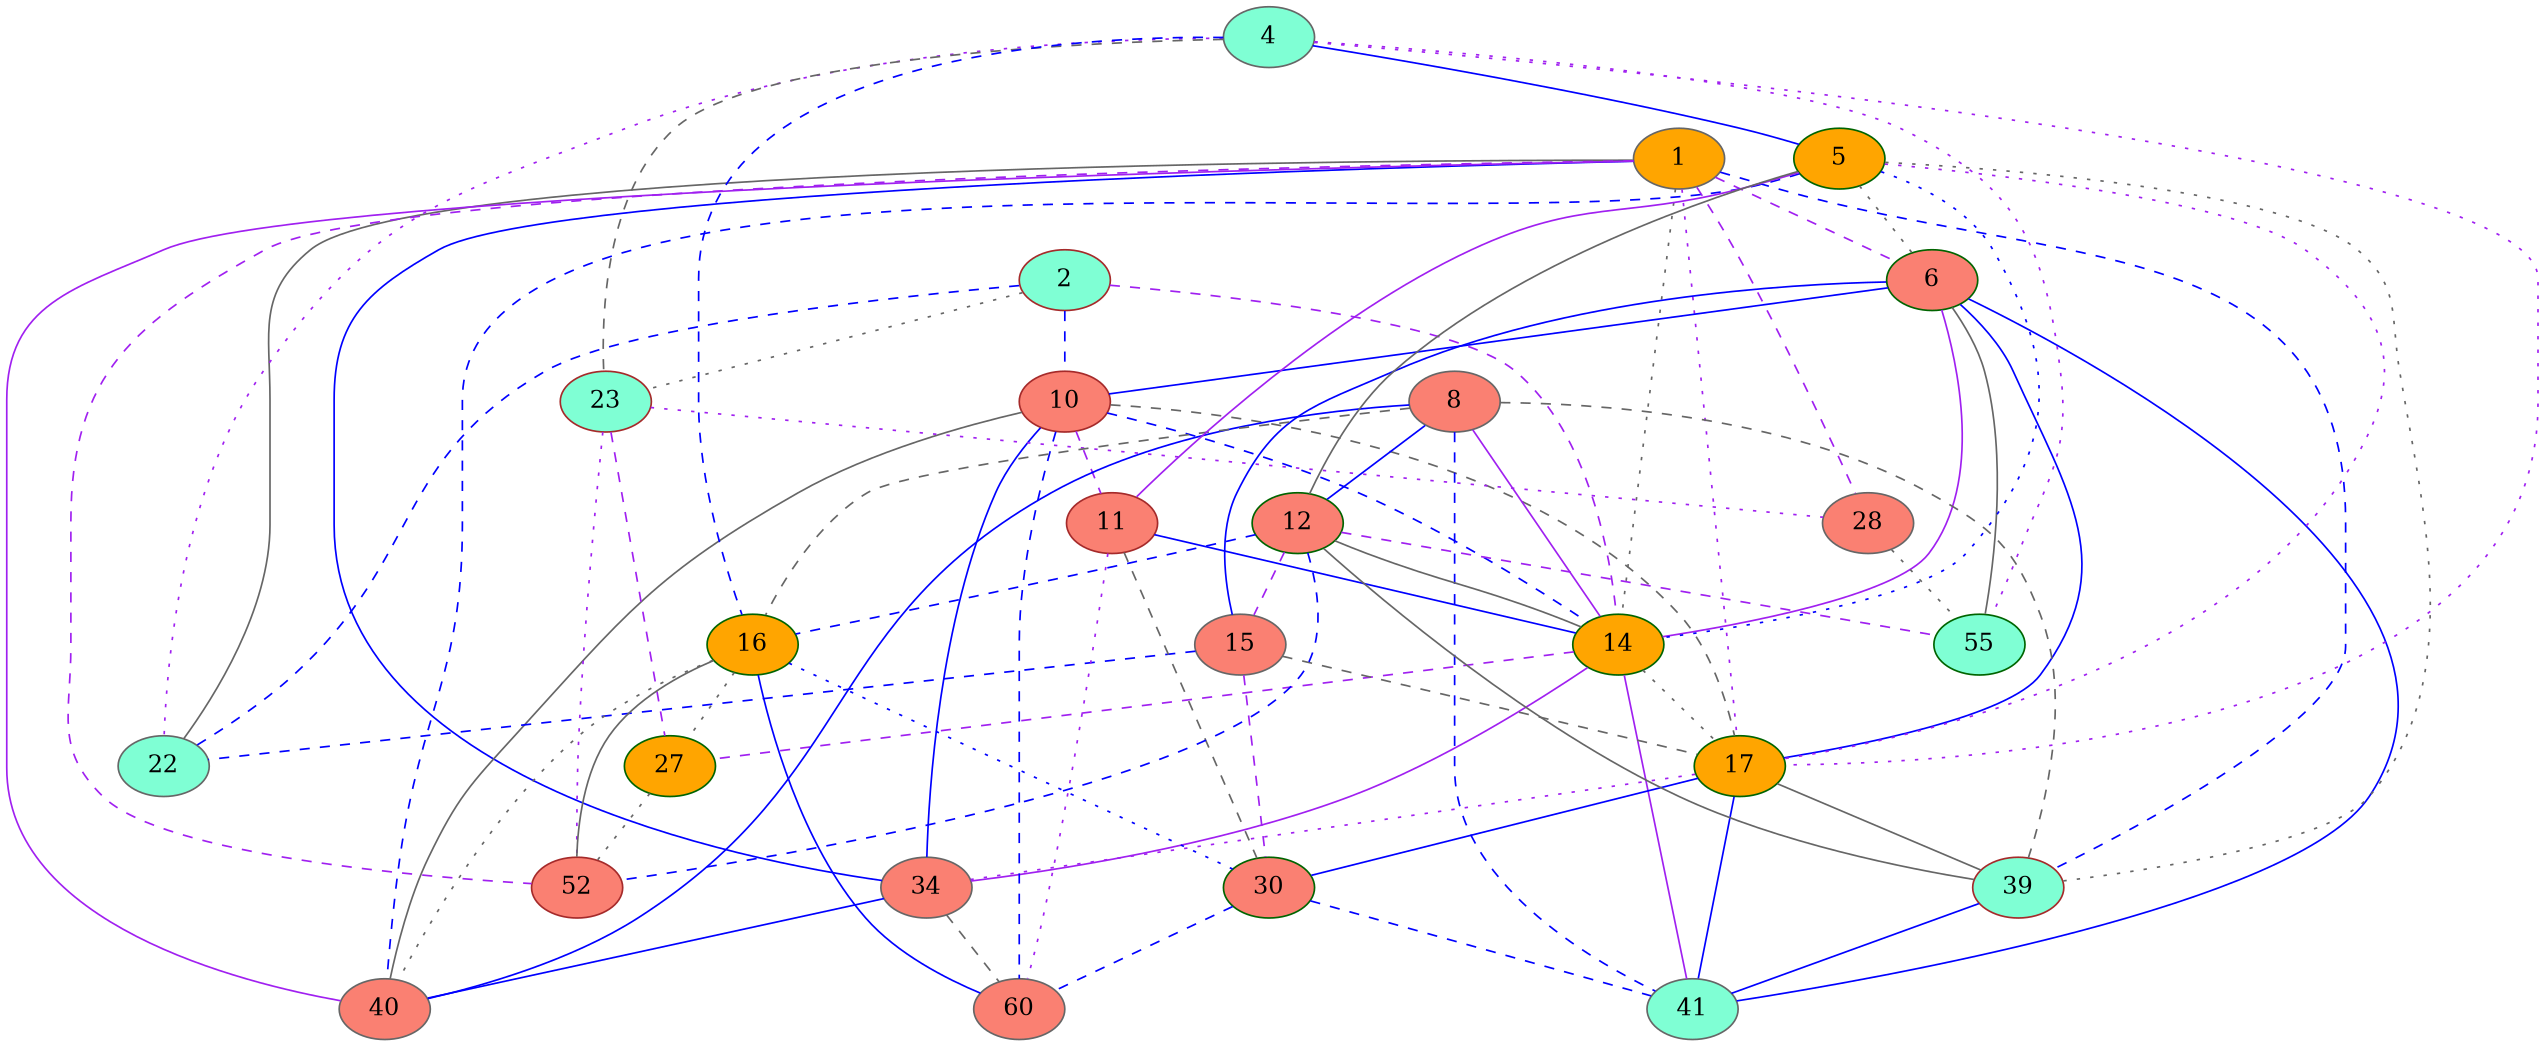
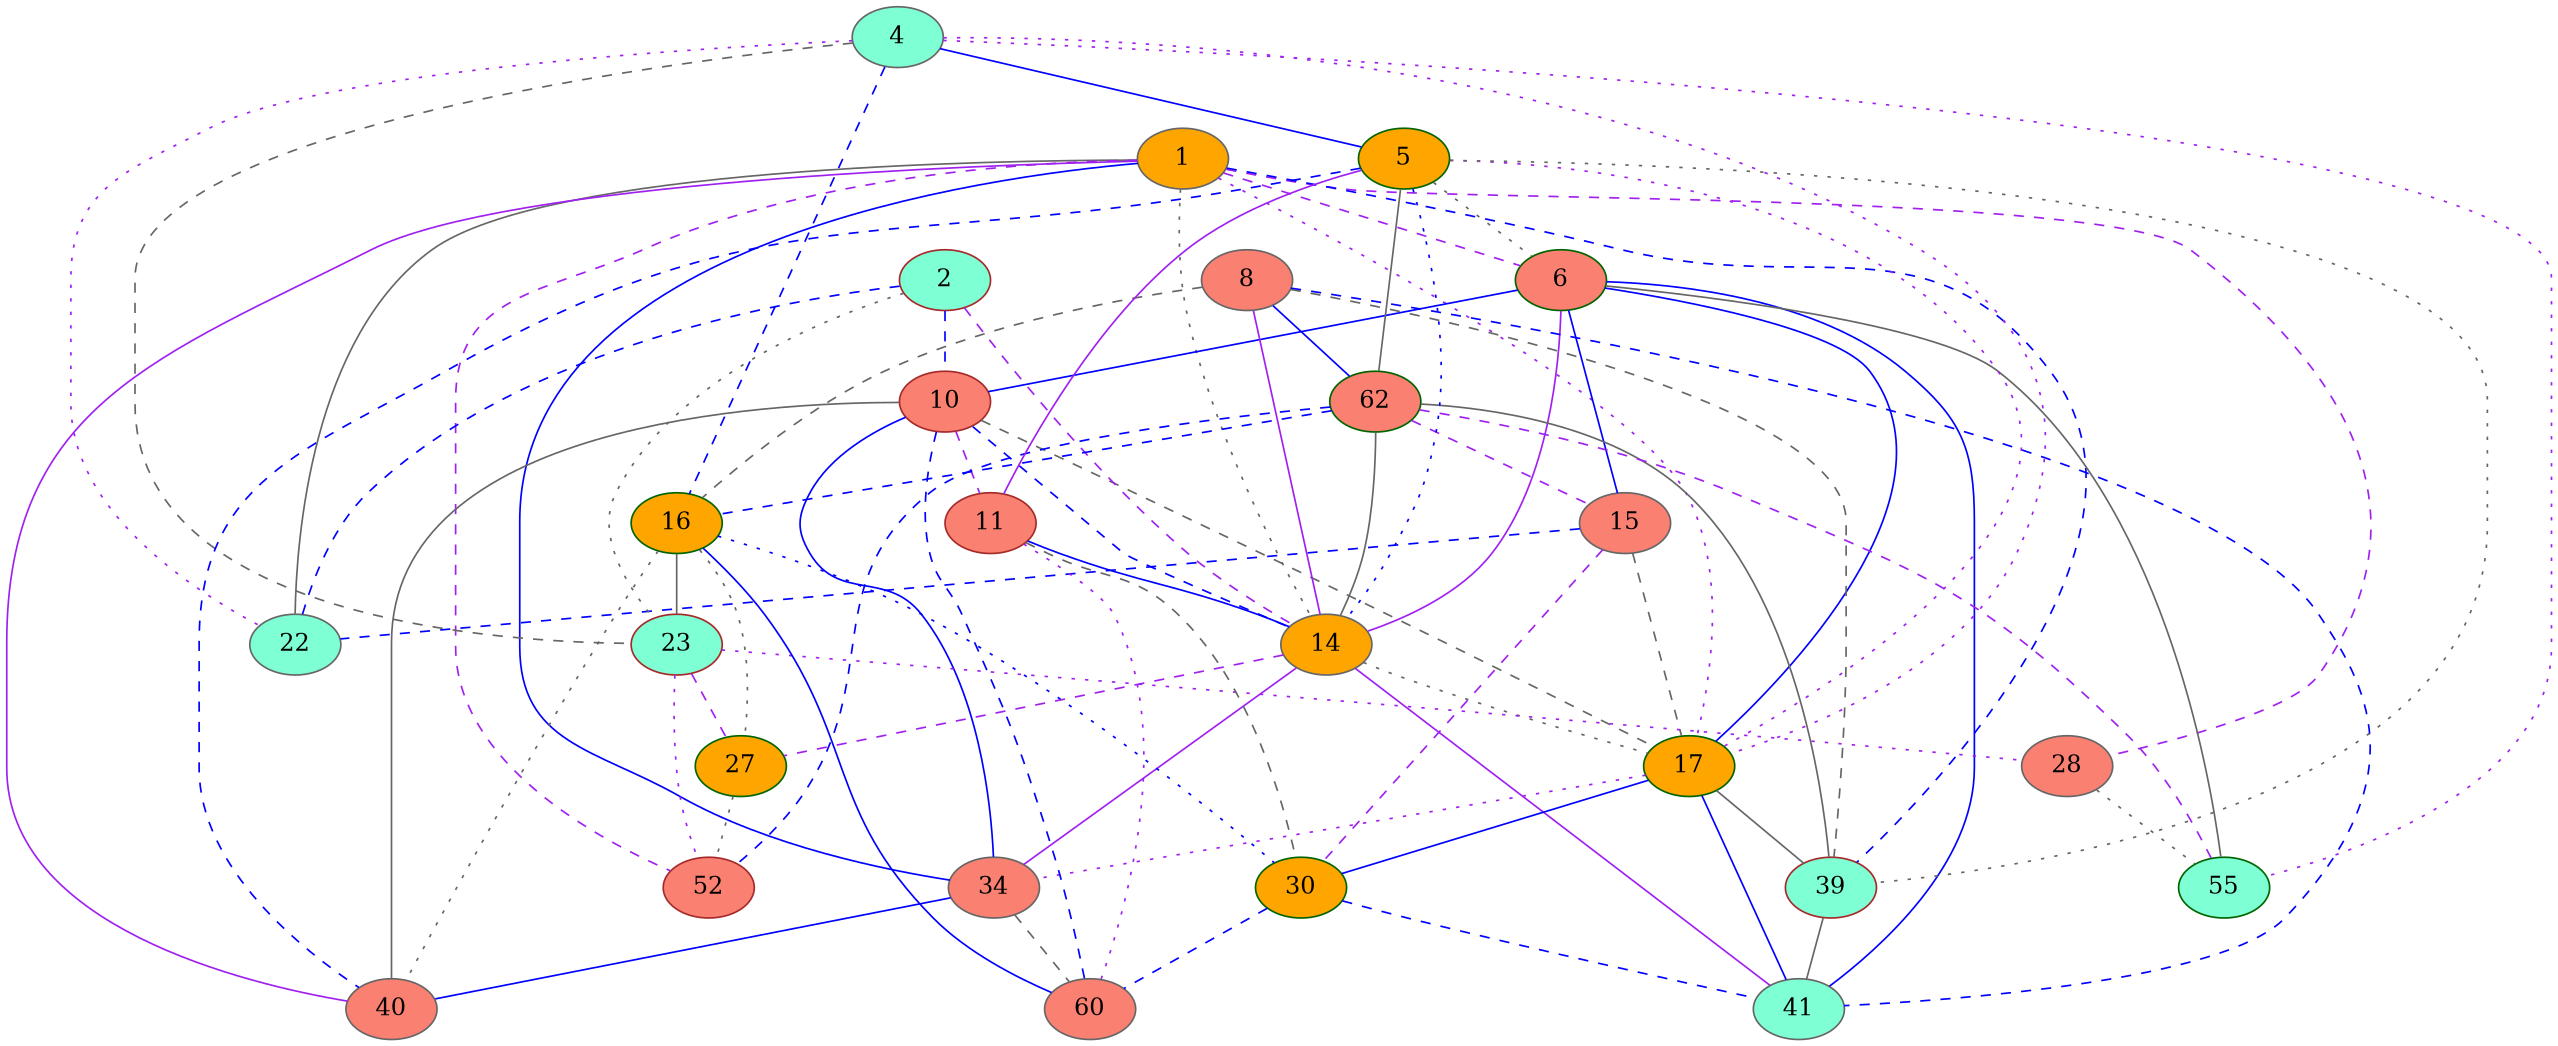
  graph {
    node [color=gray40 fillcolor=salmon style=filled]
    edge [color=blue style=dashed]
    1 [fillcolor=orange super="+13+7+8"]
    6 [color=darkgreen super="+9+45"]
-   14 [color=darkgreen fillcolor=orange super="+21+36"]
+   14 [fillcolor=orange super="+21+36"]
    17 [color=darkgreen fillcolor=orange super="+38+35"]
    22 [fillcolor=aquamarine]
    28
    34 [super="+61"]
    39 [color=brown fillcolor=aquamarine super="+57"]
    40 [super="+58"]
    52 [color=brown]
    10 [color=brown super="+42+37+20"]
    n12 [fillcolor=aquamarine label=41 super="+59"]
    55 [color=darkgreen fillcolor=aquamarine]
    15 [super="+41"]
    27 [color=darkgreen fillcolor=orange]
-   30 [color=darkgreen super="+51"]
+   30 [color=darkgreen fillcolor=orange super="+51"]
    60 [super="+63"]
    2 [color=brown fillcolor=aquamarine super="+29"]
    23 [color=brown fillcolor=aquamarine super="+24"]
    11 [color=brown super="+54"]
    n21 [label=8 super="+66"]
-   12 [color=darkgreen super="+50+25"]
+   12 [color=darkgreen super="+50+25" label=62]
    16 [color=darkgreen fillcolor=orange super="+67+18+31"]
    4 [fillcolor=aquamarine super="+44"]
    5 [color=darkgreen fillcolor=orange super="+19+26"]
    1 -- 6 [color=purple weight=2]
    1 -- 14 [color=gray40 style=dotted]
    1 -- 17 [color=purple style=dotted]
    1 -- 22 [color=gray40 style=solid]
    1 -- 28 [color=purple]
    1 -- 34 [style=solid]
    1 -- 39
    1 -- 40 [color=purple style=solid]
    1 -- 52 [color=purple]
    6 -- 14 [color=purple style=solid]
    6 -- 17 [style=solid]
    6 -- 10 [style=solid weight=2]
    6 -- n12 [style=solid]
    6 -- 55 [color=gray40 style=solid]
    6 -- 15 [style=solid]
    14 -- 17 [color=gray40 style=dotted]
    14 -- 34 [color=purple style=solid]
    14 -- n12 [color=purple style=solid]
    14 -- 27 [color=purple]
    17 -- 34 [color=purple style=dotted]
    17 -- 39 [color=gray40 style=solid]
    17 -- n12 [style=solid]
    17 -- 30 [style=solid]
    28 -- 55 [color=gray40 style=dotted]
    34 -- 40 [style=solid]
    34 -- 60 [color=gray40]
-   39 -- n12 [style=solid]
+   39 -- n12 [color=gray40 style=solid]
    10 -- 14
    10 -- 17 [color=gray40]
    10 -- 34 [style=solid]
    10 -- 40 [color=gray40 style=solid]
    10 -- 60 [weight=2]
    10 -- 11 [color=purple]
    15 -- 17 [color=gray40]
    15 -- 22
    15 -- 30 [color=purple]
    27 -- 52 [color=gray40 style=dotted]
    30 -- n12
    30 -- 60
    2 -- 14 [color=purple]
    2 -- 22
    2 -- 10 [weight=3]
    2 -- 23 [color=gray40 style=dotted]
    23 -- 28 [color=purple style=dotted]
    23 -- 52 [color=purple style=dotted]
    23 -- 27 [color=purple]
    11 -- 14 [style=solid]
    11 -- 30 [color=gray40]
    11 -- 60 [color=purple style=dotted]
    n21 -- 14 [color=purple style=solid]
    n21 -- 39 [color=gray40]
-   n21 -- 40 [style=solid]
    n21 -- n12
    n21 -- 12 [style=solid]
    n21 -- 16 [color=gray40]
    12 -- 14 [color=gray40 style=solid]
    12 -- 39 [color=gray40 style=solid]
    12 -- 52
    12 -- 55 [color=purple]
    12 -- 15 [color=purple]
    12 -- 16
    16 -- 40 [color=gray40 style=dotted]
    16 -- 27 [color=gray40 style=dotted]
    16 -- 30 [style=dotted]
    16 -- 60 [style=solid]
-   16 -- 52 [color=gray40 style=solid]
+   16 -- 23 [color=gray40 style=solid]
    4 -- 17 [color=purple style=dotted]
    4 -- 22 [color=purple style=dotted]
    4 -- 55 [color=purple style=dotted]
    4 -- 23 [color=gray40]
    4 -- 16
    4 -- 5 [style=solid]
    5 -- 6 [color=gray40 style=dotted]
    5 -- 14 [style=dotted]
    5 -- 17 [color=purple style=dotted]
    5 -- 39 [color=gray40 style=dotted]
    5 -- 40
    5 -- 11 [color=purple style=solid weight=2]
    5 -- 12 [color=gray40 style=solid]
  }
